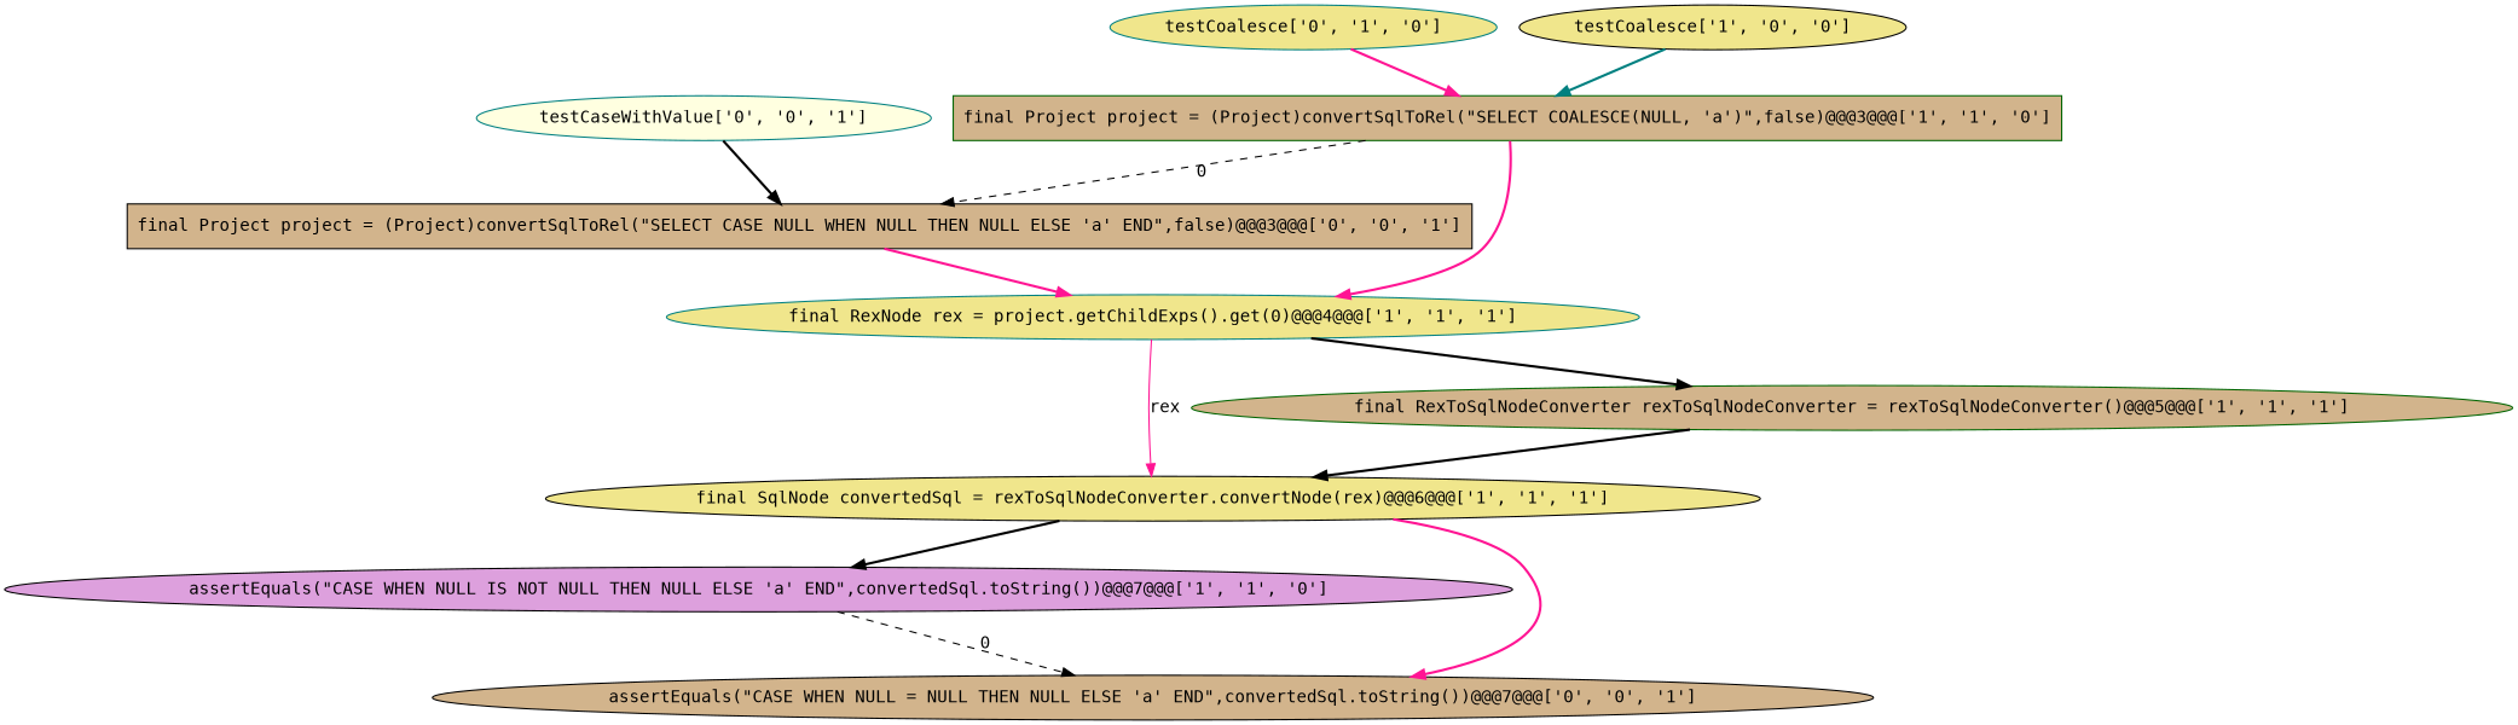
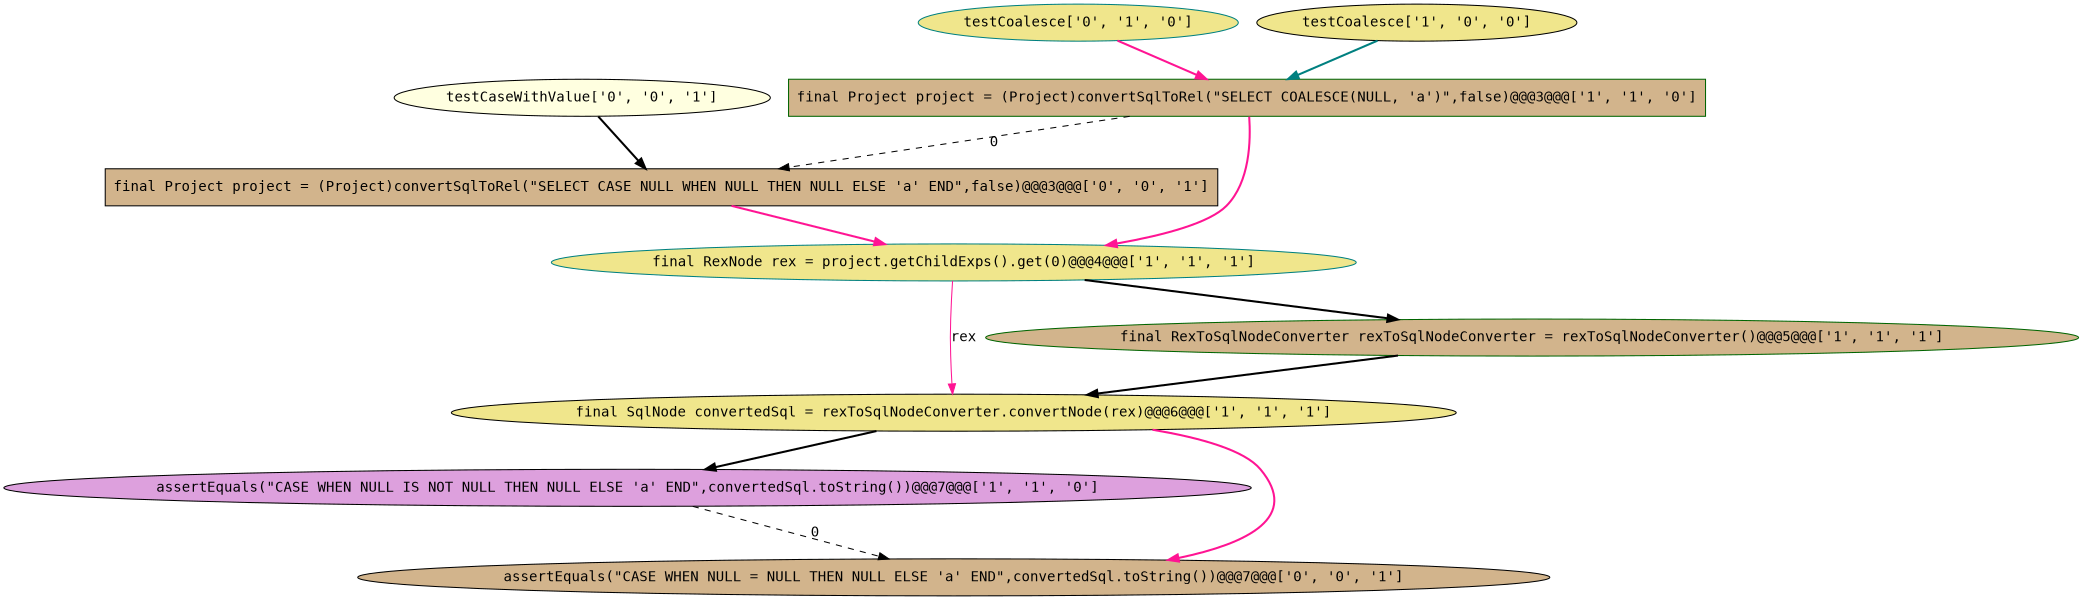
  digraph {
    fontname="DejaVu Sans Mono"
    node [fillcolor=tan shape=ellipse style=filled color=black fontname="DejaVu Sans Mono"]
    edge [style=bold color=black fontname="DejaVu Sans Mono"]
    n1 [label="final Project project = (Project)convertSqlToRel(\"SELECT COALESCE(NULL, 'a')\",false)@@@3@@@['1', '1', '0']" shape=box color=darkgreen]
    n2 [fillcolor=khaki label="final RexNode rex = project.getChildExps().get(0)@@@4@@@['1', '1', '1']" color=teal]
    n3 [label="final Project project = (Project)convertSqlToRel(\"SELECT CASE NULL WHEN NULL THEN NULL ELSE 'a' END\",false)@@@3@@@['0', '0', '1']" shape=box]
    n4 [fillcolor=khaki label="testCoalesce['0', '1', '0']" color=teal]
    n5 [fillcolor=khaki label="testCoalesce['1', '0', '0']"]
    n6 [fillcolor=khaki label="final SqlNode convertedSql = rexToSqlNodeConverter.convertNode(rex)@@@6@@@['1', '1', '1']"]
    n7 [fillcolor=plum label="assertEquals(\"CASE WHEN NULL IS NOT NULL THEN NULL ELSE 'a' END\",convertedSql.toString())@@@7@@@['1', '1', '0']"]
    n8 [label="assertEquals(\"CASE WHEN NULL = NULL THEN NULL ELSE 'a' END\",convertedSql.toString())@@@7@@@['0', '0', '1']"]
    n9 [label="final RexToSqlNodeConverter rexToSqlNodeConverter = rexToSqlNodeConverter()@@@5@@@['1', '1', '1']" color=darkgreen]
-   n10 [fillcolor=lightyellow label="testCaseWithValue['0', '0', '1']" color=teal]
+   n10 [fillcolor=lightyellow label="testCaseWithValue['0', '0', '1']"]
    n1 -> n2 [color=deeppink]
    n1 -> n3 [label=0 style=dashed]
    n2 -> n6 [label=rex style=solid color=deeppink]
    n2 -> n9
    n3 -> n2 [color=deeppink]
    n4 -> n1 [color=deeppink]
    n5 -> n1 [color=teal]
    n6 -> n7
    n6 -> n8 [color=deeppink]
    n7 -> n8 [label=0 style=dashed]
    n9 -> n6
    n10 -> n3
  }
